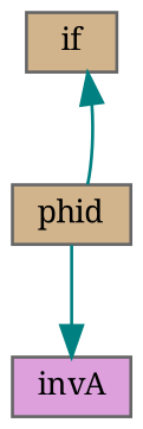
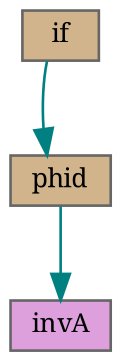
  digraph {
    fontname="Noto Serif"
    rankdir=TB
    node [color=grey40 fillcolor=tan fontname="Noto Serif" fontsize=10 shape=box style=filled]
    edge [color=teal fontname="Noto Serif" fontsize=10 labelfontname=Helvetica labelfontsize=10 style=solid]
    n1 [color=gray40 fontcolor=black height=0.2 label=if width=0.4]
    n2 [height=0.2 label=phid width=0.4]
    n3 [fillcolor=plum height=0.2 label=invA width=0.4]
-   n2 -> n1
+   n1 -> n2
    n2 -> n3
  }
